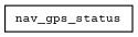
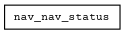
  digraph {
    rankdir=TB
    fontname="Courier Prime"
-   n1 [color=black fillcolor=white fontname="Courier Prime" fontsize=10 height=0.2 label=nav_gps_status shape=record style=filled width=0.4]
+   n1 [color=black fillcolor=white fontname="Courier Prime" fontsize=10 height=0.2 label=nav_nav_status shape=record style=filled width=0.4]
  }
